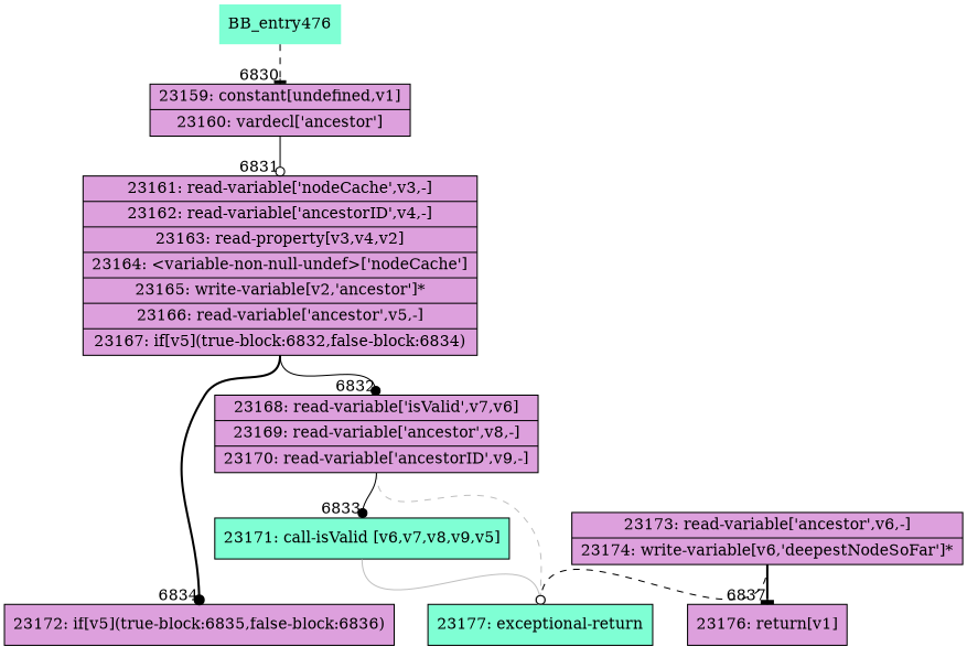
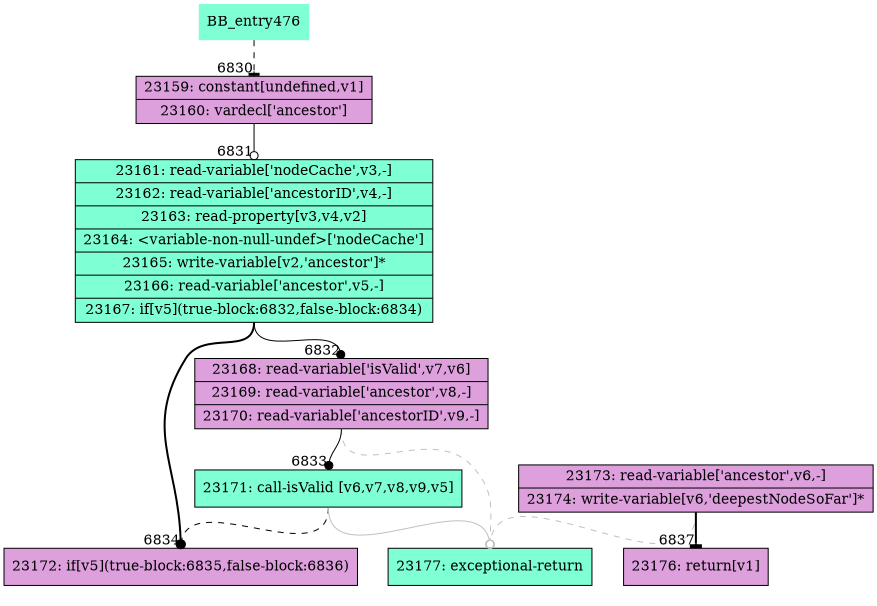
  digraph {
    rankdir=TD
    node [fillcolor=plum shape=record style=filled]
    edge [arrowhead=odot headport=n style=dashed tailport=s]
    BB_entry476 [fillcolor=aquamarine shape=none]
    n2 [label="{23159: constant[undefined,v1]|23160: vardecl['ancestor']}"]
-   n3 [label="{23161: read-variable['nodeCache',v3,-]|23162: read-variable['ancestorID',v4,-]|23163: read-property[v3,v4,v2]|23164: \<variable-non-null-undef\>['nodeCache']|23165: write-variable[v2,'ancestor']*|23166: read-variable['ancestor',v5,-]|23167: if[v5](true-block:6832,false-block:6834)}"]
+   n3 [fillcolor=aquamarine label="{23161: read-variable['nodeCache',v3,-]|23162: read-variable['ancestorID',v4,-]|23163: read-property[v3,v4,v2]|23164: \<variable-non-null-undef\>['nodeCache']|23165: write-variable[v2,'ancestor']*|23166: read-variable['ancestor',v5,-]|23167: if[v5](true-block:6832,false-block:6834)}"]
    n4 [label="{23172: if[v5](true-block:6835,false-block:6836)}"]
    n5 [label="{23168: read-variable['isValid',v7,v6]|23169: read-variable['ancestor',v8,-]|23170: read-variable['ancestorID',v9,-]}"]
    n6 [fillcolor=aquamarine label="{23177: exceptional-return}"]
    n7 [fillcolor=aquamarine label="{23171: call-isValid [v6,v7,v8,v9,v5]}"]
    n8 [label="{23173: read-variable['ancestor',v6,-]|23174: write-variable[v6,'deepestNodeSoFar']*}"]
    n9 [label="{23176: return[v1]}"]
    BB_entry476 -> n2 [arrowhead=tee headlabel="    6830"]
    n2 -> n3 [headlabel="      6831" style=solid]
    n3 -> n4 [arrowhead=dot headlabel="      6834" style=bold]
    n3 -> n5 [arrowhead=dot headlabel="      6832" style=solid]
    n5 -> n6 [color=gray]
    n5 -> n7 [arrowhead=dot headlabel="      6833" style=solid]
+   n7 -> n4
    n7 -> n6 [color=gray style=solid]
-   n8 -> n6 [color=black]
+   n8 -> n6 [color=gray]
    n8 -> n9 [arrowhead=tee headlabel="      6837" style=bold]
  }
